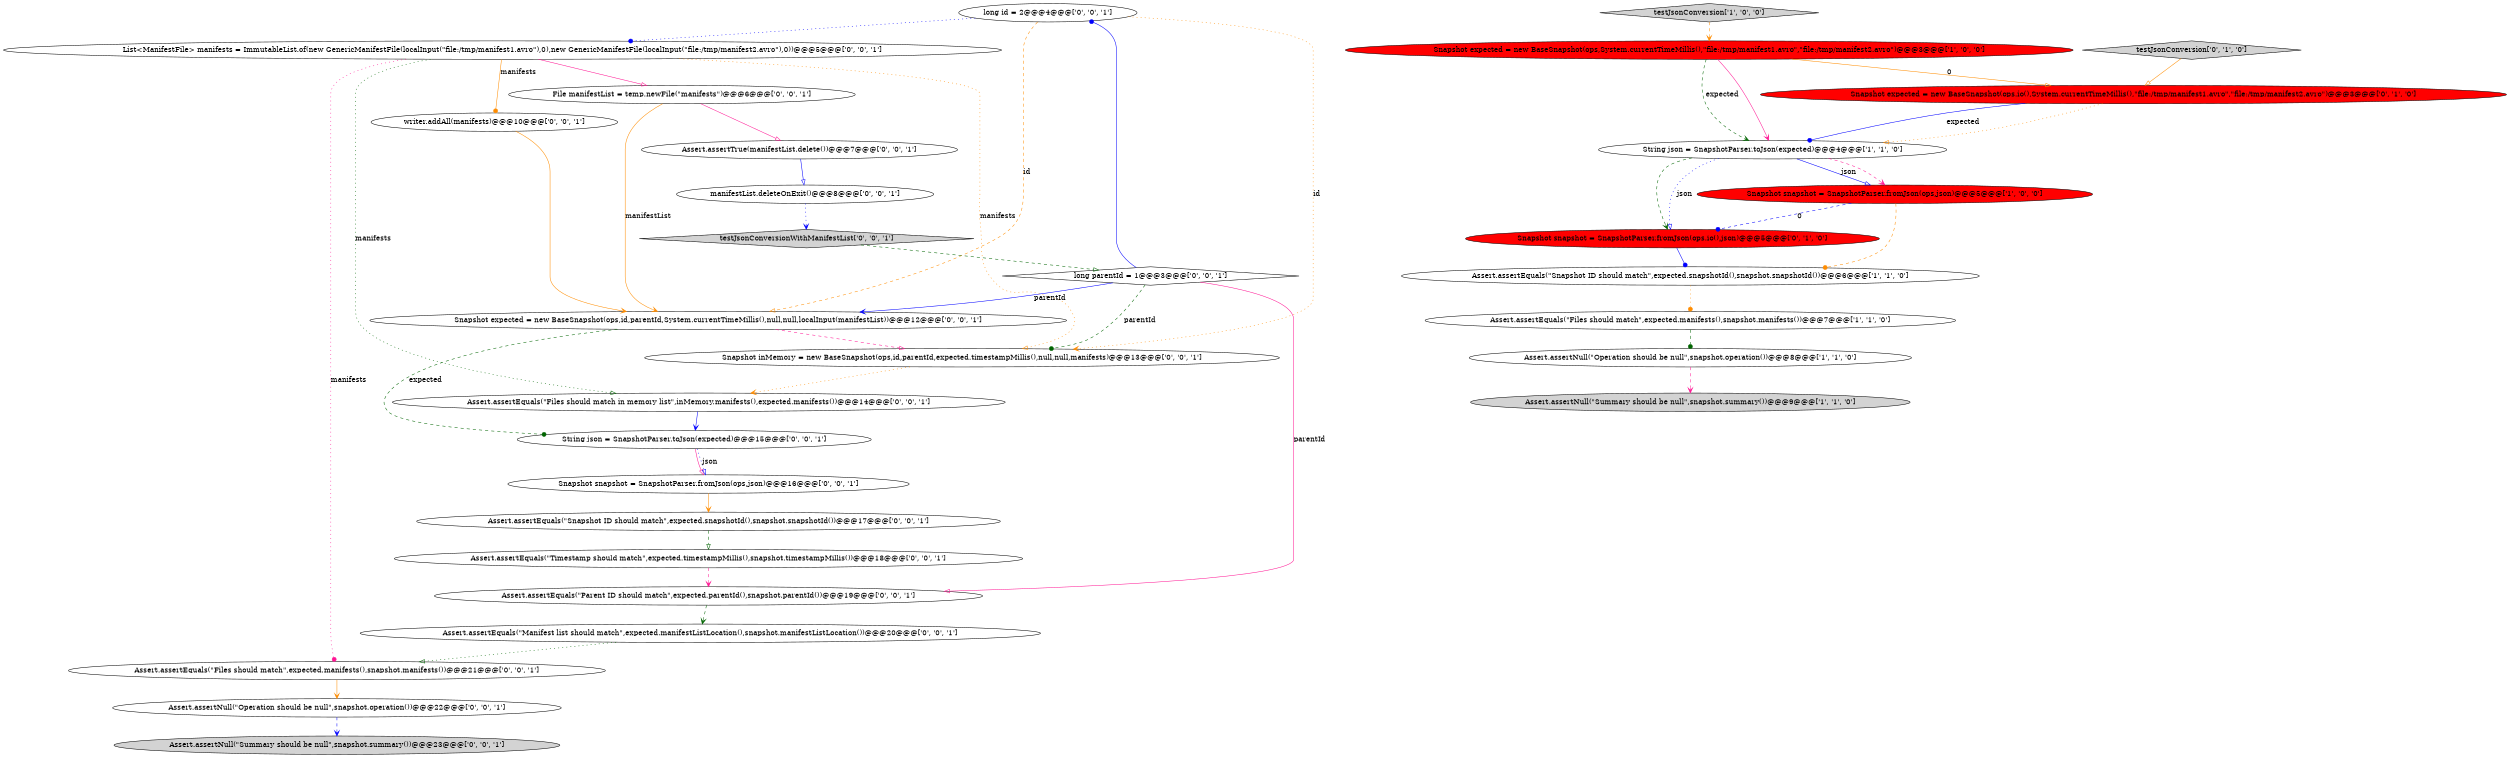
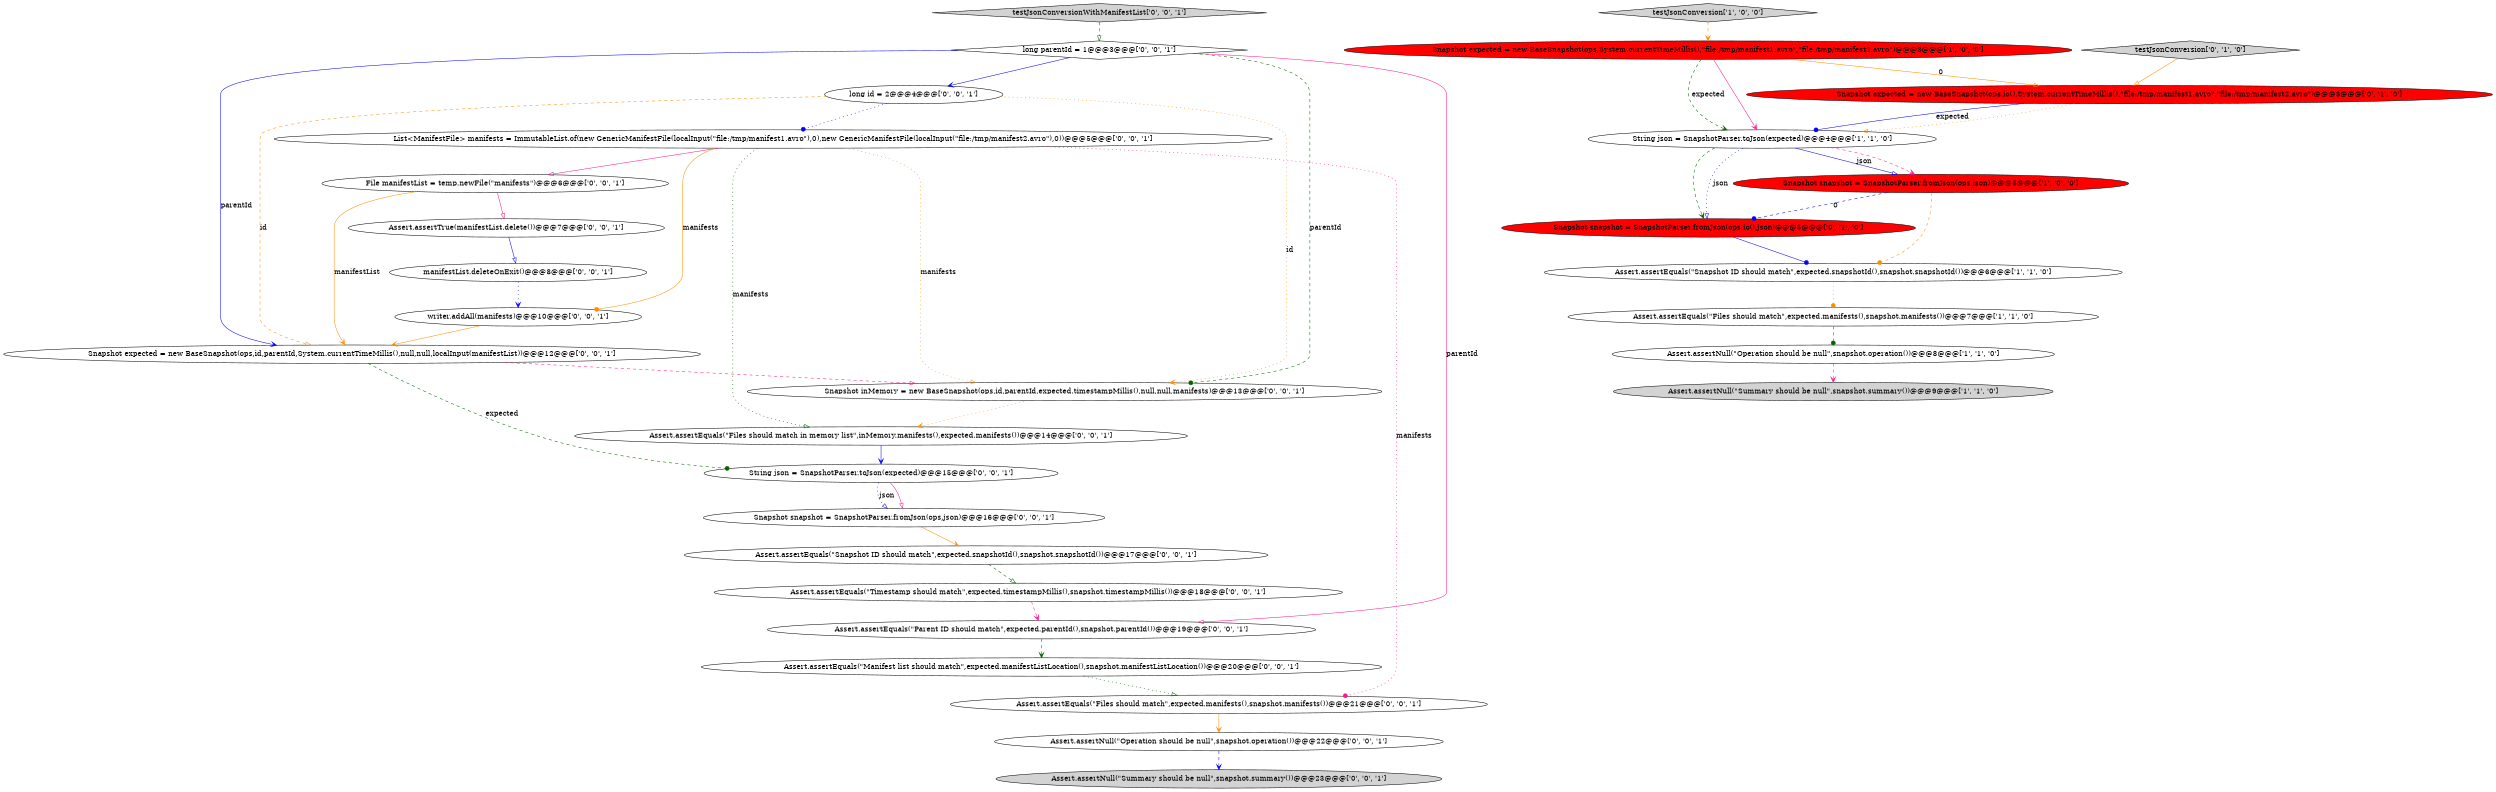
  digraph {
    node [fillcolor=white shape=ellipse style=filled]
    edge [arrowhead=vee color=darkorange style=solid]
    n1 [label="long id = 2@@@4@@@['0', '0', '1']"]
    n2 [label="Snapshot expected = new BaseSnapshot(ops,id,parentId,System.currentTimeMillis(),null,null,localInput(manifestList))@@@12@@@['0', '0', '1']"]
    n3 [label="List<ManifestFile> manifests = ImmutableList.of(new GenericManifestFile(localInput(\"file:/tmp/manifest1.avro\"),0),new GenericManifestFile(localInput(\"file:/tmp/manifest2.avro\"),0))@@@5@@@['0', '0', '1']"]
    n4 [label="Snapshot inMemory = new BaseSnapshot(ops,id,parentId,expected.timestampMillis(),null,null,manifests)@@@13@@@['0', '0', '1']"]
    n5 [label="String json = SnapshotParser.toJson(expected)@@@15@@@['0', '0', '1']"]
    n6 [label="Assert.assertEquals(\"Files should match\",expected.manifests(),snapshot.manifests())@@@21@@@['0', '0', '1']"]
    n7 [label="File manifestList = temp.newFile(\"manifests\")@@@6@@@['0', '0', '1']"]
    n8 [label="writer.addAll(manifests)@@@10@@@['0', '0', '1']"]
    n9 [label="Assert.assertEquals(\"Files should match in memory list\",inMemory.manifests(),expected.manifests())@@@14@@@['0', '0', '1']"]
    n10 [fillcolor=lightgray label="testJsonConversionWithManifestList['0', '0', '1']" shape=diamond]
    n11 [label="long parentId = 1@@@3@@@['0', '0', '1']" shape=diamond]
    n12 [label="Assert.assertEquals(\"Parent ID should match\",expected.parentId(),snapshot.parentId())@@@19@@@['0', '0', '1']"]
    n13 [fillcolor=lightgray label="testJsonConversion['1', '0', '0']" shape=diamond]
    n14 [fillcolor=red label="Snapshot expected = new BaseSnapshot(ops,System.currentTimeMillis(),\"file:/tmp/manifest1.avro\",\"file:/tmp/manifest2.avro\")@@@3@@@['1', '0', '0']"]
    n15 [fillcolor=red label="Snapshot expected = new BaseSnapshot(ops.io(),System.currentTimeMillis(),\"file:/tmp/manifest1.avro\",\"file:/tmp/manifest2.avro\")@@@3@@@['0', '1', '0']"]
    n16 [label="String json = SnapshotParser.toJson(expected)@@@4@@@['1', '1', '0']"]
    n17 [fillcolor=red label="Snapshot snapshot = SnapshotParser.fromJson(ops.io(),json)@@@5@@@['0', '1', '0']"]
    n18 [label="Assert.assertEquals(\"Snapshot ID should match\",expected.snapshotId(),snapshot.snapshotId())@@@6@@@['1', '1', '0']"]
    n19 [label="Assert.assertEquals(\"Files should match\",expected.manifests(),snapshot.manifests())@@@7@@@['1', '1', '0']"]
    n20 [label="Snapshot snapshot = SnapshotParser.fromJson(ops,json)@@@16@@@['0', '0', '1']"]
    n21 [label="Assert.assertEquals(\"Snapshot ID should match\",expected.snapshotId(),snapshot.snapshotId())@@@17@@@['0', '0', '1']"]
    n22 [label="Assert.assertEquals(\"Manifest list should match\",expected.manifestListLocation(),snapshot.manifestListLocation())@@@20@@@['0', '0', '1']"]
    n23 [fillcolor=red label="Snapshot snapshot = SnapshotParser.fromJson(ops,json)@@@5@@@['1', '0', '0']"]
    n24 [label="Assert.assertNull(\"Operation should be null\",snapshot.operation())@@@22@@@['0', '0', '1']"]
    n25 [label="Assert.assertEquals(\"Timestamp should match\",expected.timestampMillis(),snapshot.timestampMillis())@@@18@@@['0', '0', '1']"]
    n26 [label="Assert.assertNull(\"Operation should be null\",snapshot.operation())@@@8@@@['1', '1', '0']"]
    n27 [fillcolor=lightgray label="Assert.assertNull(\"Summary should be null\",snapshot.summary())@@@9@@@['1', '1', '0']"]
    n28 [label="Assert.assertTrue(manifestList.delete())@@@7@@@['0', '0', '1']"]
    n29 [label="manifestList.deleteOnExit()@@@8@@@['0', '0', '1']"]
    n30 [fillcolor=lightgray label="Assert.assertNull(\"Summary should be null\",snapshot.summary())@@@23@@@['0', '0', '1']"]
    n31 [fillcolor=lightgray label="testJsonConversion['0', '1', '0']" shape=diamond]
    n1 -> n2 [arrowhead=onormal label=id style=dashed]
    n1 -> n3 [arrowhead=dot color=blue style=dotted]
    n1 -> n4 [label=id style=dotted]
    n2 -> n4 [arrowhead=onormal color=deeppink style=dashed]
    n2 -> n5 [arrowhead=dot color=darkgreen label=expected style=dashed]
    n3 -> n4 [arrowhead=onormal label=manifests style=dotted]
    n3 -> n6 [arrowhead=dot color=deeppink label=manifests style=dotted]
    n3 -> n7 [arrowhead=onormal color=deeppink]
    n3 -> n8 [arrowhead=dot label=manifests]
    n3 -> n9 [arrowhead=onormal color=darkgreen label=manifests style=dotted]
    n4 -> n9 [style=dotted]
    n5 -> n20 [arrowhead=onormal color=deeppink]
    n5 -> n20 [arrowhead=onormal color=blue label=json style=dotted]
    n6 -> n24
    n7 -> n2 [label=manifestList]
    n7 -> n28 [arrowhead=onormal color=deeppink]
    n8 -> n2
    n9 -> n5 [color=blue]
    n10 -> n11 [arrowhead=onormal color=darkgreen style=dashed]
-   n11 -> n1 [arrowhead=dot color=blue]
+   n11 -> n1 [color=blue]
    n11 -> n2 [color=blue label=parentId]
    n11 -> n4 [arrowhead=dot color=darkgreen label=parentId style=dashed]
    n11 -> n12 [arrowhead=onormal color=deeppink label=parentId]
    n12 -> n22 [color=darkgreen style=dashed]
    n13 -> n14 [style=dashed]
    n14 -> n15 [arrowhead=onormal label=0]
    n14 -> n16 [color=darkgreen label=expected style=dashed]
    n14 -> n16 [color=deeppink]
    n15 -> n16 [arrowhead=dot color=blue label=expected]
    n15 -> n16 [arrowhead=onormal style=dotted]
    n16 -> n17 [color=darkgreen style=dashed]
    n16 -> n17 [arrowhead=onormal color=blue label=json style=dotted]
    n16 -> n23 [arrowhead=onormal color=blue label=json]
    n16 -> n23 [color=deeppink style=dashed]
    n17 -> n18 [arrowhead=dot color=blue]
    n18 -> n19 [arrowhead=dot style=dotted]
    n19 -> n26 [arrowhead=dot color=darkgreen style=dashed]
    n20 -> n21
    n21 -> n25 [arrowhead=onormal color=darkgreen style=dashed]
    n22 -> n6 [arrowhead=onormal color=darkgreen style=dotted]
    n23 -> n17 [arrowhead=dot color=blue label=0 style=dashed]
    n23 -> n18 [arrowhead=dot style=dashed]
    n24 -> n30 [color=blue style=dashed]
    n25 -> n12 [color=deeppink style=dashed]
    n26 -> n27 [color=deeppink style=dashed]
    n28 -> n29 [arrowhead=onormal color=blue]
-   n29 -> n10 [color=blue style=dotted]
+   n29 -> n8 [color=blue style=dotted]
    n31 -> n15 [arrowhead=onormal]
  }
